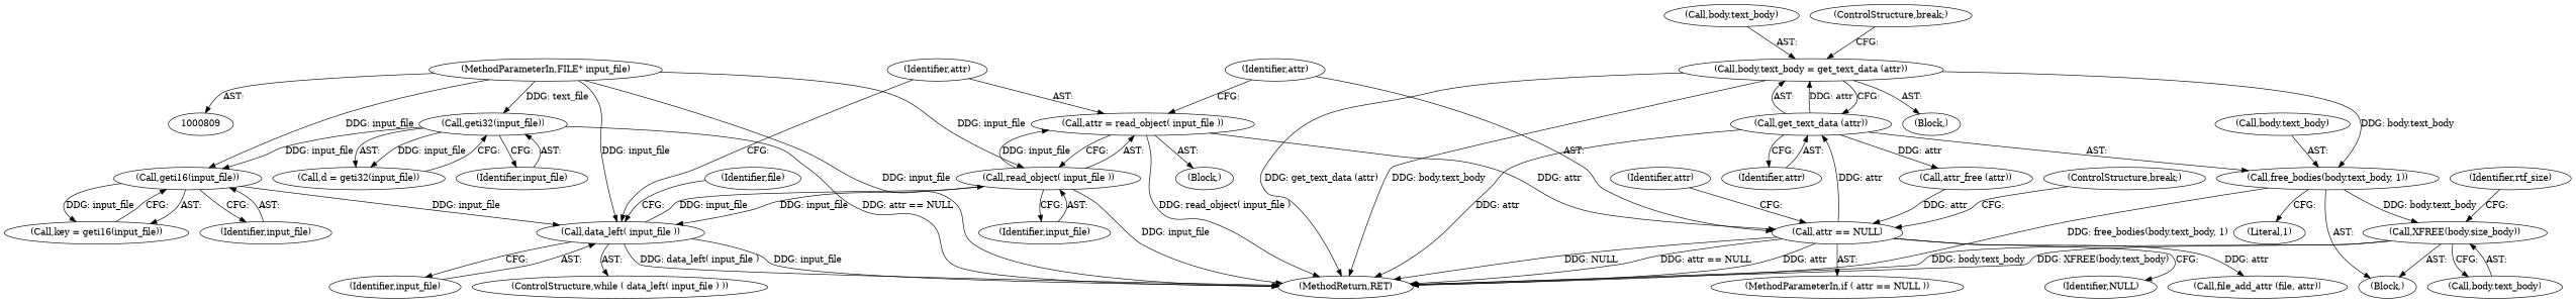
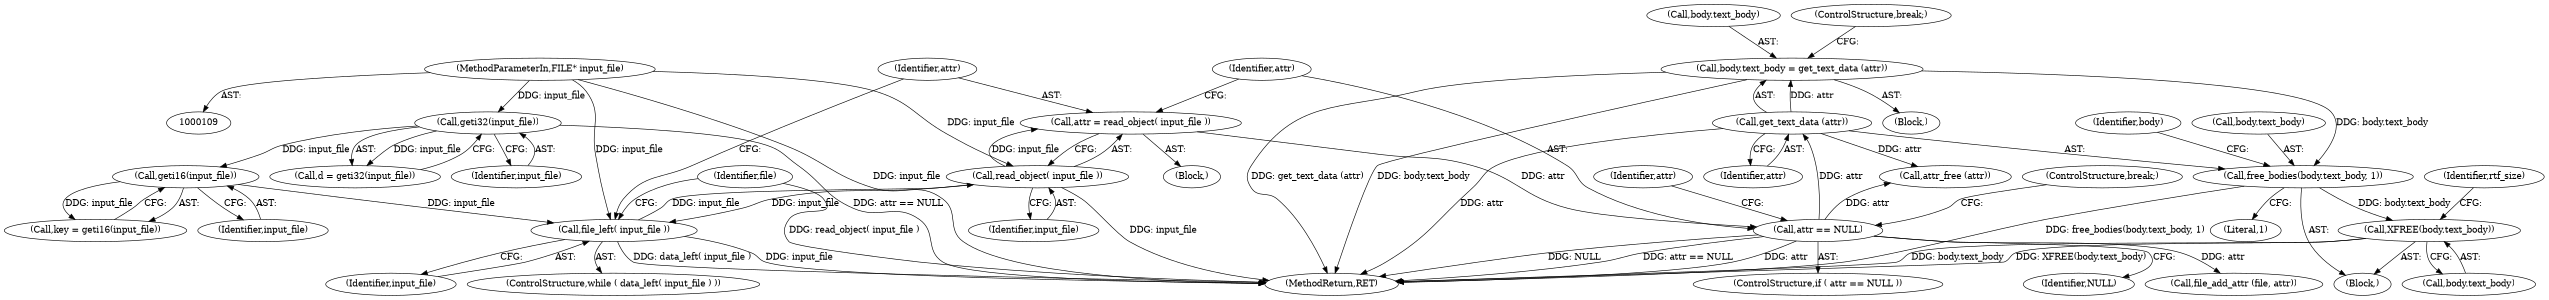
  digraph {
    n1 [label="(Call,free_bodies(body.text_body, 1))"]
-   n2 [label="(Call,XFREE(body.size_body))"]
+   n2 [label="(Call,XFREE(body.text_body))"]
    n3 [label="(Block,)"]
    n4 [label="(MethodReturn,RET)"]
    n5 [label="(Literal,1)"]
    n6 [label="(Call,body.text_body)"]
    n7 [label="(Call,body.text_body = get_text_data (attr))"]
    n8 [label="(Call,get_text_data (attr))"]
    n9 [label="(Block,)"]
    n10 [label="(Identifier,attr)"]
    n11 [label="(Call,attr_free (attr))"]
    n12 [label="(Call,attr == NULL)"]
-   n13 [label="(MethodParameterIn,if ( attr == NULL ))"]
+   n13 [label="(ControlStructure,if ( attr == NULL ))"]
    n14 [label="(Identifier,NULL)"]
    n15 [label="(Call,file_add_attr (file, attr))"]
    n16 [label="(Call,attr = read_object( input_file ))"]
    n17 [label="(Call,read_object( input_file ))"]
    n18 [label="(Block,)"]
-   n19 [label="(Call,data_left( input_file ))"]
+   n19 [label="(Call,file_left( input_file ))"]
    n20 [label="(Identifier,input_file)"]
    n21 [label="(Identifier,input_file)"]
    n22 [label="(ControlStructure,while ( data_left( input_file ) ))"]
    n23 [label="(Call,geti16(input_file))"]
    n24 [label="(Identifier,input_file)"]
    n25 [label="(Call,key = geti16(input_file))"]
    n26 [label="(Call,geti32(input_file))"]
    n27 [label="(Call,d = geti32(input_file))"]
    n28 [label="(Identifier,input_file)"]
    n29 [label="(MethodParameterIn,FILE* input_file)"]
-   1000109 [label=1000809]
+   1000109
    n31 [label="(ControlStructure,break;)"]
    n32 [label="(Call,body.text_body)"]
+   n33 [label="(Identifier,body)"]
    n34 [label="(Identifier,attr)"]
    n35 [label="(Identifier,rtf_size)"]
    n36 [label="(Identifier,attr)"]
    n37 [label="(Identifier,file)"]
    n38 [label="(Call,body.text_body)"]
    n39 [label="(Identifier,attr)"]
    n40 [label="(ControlStructure,break;)"]
    n1 -> n2 [label="DDG: body.text_body"]
    n1 -> n3 [label="AST: "]
    n1 -> n4 [label="DDG: free_bodies(body.text_body, 1)"]
    n1 -> n5 [label="CFG: "]
    n2 -> n3 [label="AST: "]
    n2 -> n4 [label="DDG: body.text_body"]
    n2 -> n4 [label="DDG: XFREE(body.text_body)"]
    n2 -> n6 [label="CFG: "]
    n6 -> n2 [label="AST: "]
    n7 -> n1 [label="DDG: body.text_body"]
    n7 -> n4 [label="DDG: get_text_data (attr)"]
    n7 -> n4 [label="DDG: body.text_body"]
-   n7 -> n8 [label="CFG: "]
    n7 -> n9 [label="AST: "]
    n8 -> n1 [label="AST: "]
    n8 -> n4 [label="DDG: attr"]
    n8 -> n7 [label="AST: "]
    n8 -> n7 [label="DDG: attr"]
    n8 -> n10 [label="CFG: "]
    n8 -> n11 [label="DDG: attr"]
    n10 -> n8 [label="AST: "]
    n12 -> n4 [label="DDG: NULL"]
    n12 -> n4 [label="DDG: attr == NULL"]
    n12 -> n4 [label="DDG: attr"]
    n12 -> n8 [label="DDG: attr"]
-   n11 -> n12 [label="DDG: attr"]
+   n12 -> n11 [label="DDG: attr"]
    n12 -> n13 [label="AST: "]
    n12 -> n14 [label="CFG: "]
    n12 -> n15 [label="DDG: attr"]
-   n16 -> n4 [label="DDG: read_object( input_file )"]
+   n37 -> n4 [label="DDG: read_object( input_file )"]
    n16 -> n12 [label="DDG: attr"]
    n16 -> n17 [label="CFG: "]
    n16 -> n18 [label="AST: "]
    n17 -> n4 [label="DDG: input_file"]
    n17 -> n16 [label="AST: "]
    n17 -> n16 [label="DDG: input_file"]
    n17 -> n19 [label="DDG: input_file"]
    n17 -> n20 [label="CFG: "]
    n19 -> n4 [label="DDG: data_left( input_file )"]
    n19 -> n4 [label="DDG: input_file"]
    n19 -> n17 [label="DDG: input_file"]
    n19 -> n21 [label="CFG: "]
    n19 -> n22 [label="AST: "]
    n20 -> n17 [label="AST: "]
    n21 -> n19 [label="AST: "]
    n23 -> n19 [label="DDG: input_file"]
    n23 -> n24 [label="CFG: "]
    n23 -> n25 [label="AST: "]
    n23 -> n25 [label="DDG: input_file"]
    n24 -> n23 [label="AST: "]
    n25 -> n23 [label="CFG: "]
    n26 -> n4 [label="DDG: attr == NULL"]
    n26 -> n23 [label="DDG: input_file"]
    n26 -> n27 [label="AST: "]
    n26 -> n27 [label="DDG: input_file"]
    n26 -> n28 [label="CFG: "]
    n27 -> n26 [label="CFG: "]
    n28 -> n26 [label="AST: "]
    n29 -> n4 [label="DDG: input_file"]
    n29 -> n17 [label="DDG: input_file"]
    n29 -> n19 [label="DDG: input_file"]
-   n29 -> n23 [label="DDG: input_file"]
-   n29 -> n26 [label="DDG: text_file"]
+   n29 -> n26 [label="DDG: input_file"]
    n29 -> 1000109 [label="AST: "]
    n31 -> n12 [label="CFG: "]
    n32 -> n7 [label="AST: "]
+   n33 -> n1 [label="CFG: "]
    n34 -> n16 [label="AST: "]
    n34 -> n19 [label="CFG: "]
    n35 -> n2 [label="CFG: "]
    n36 -> n12 [label="AST: "]
    n36 -> n16 [label="CFG: "]
    n37 -> n19 [label="CFG: "]
    n38 -> n1 [label="AST: "]
    n39 -> n12 [label="CFG: "]
    n40 -> n7 [label="CFG: "]
  }
